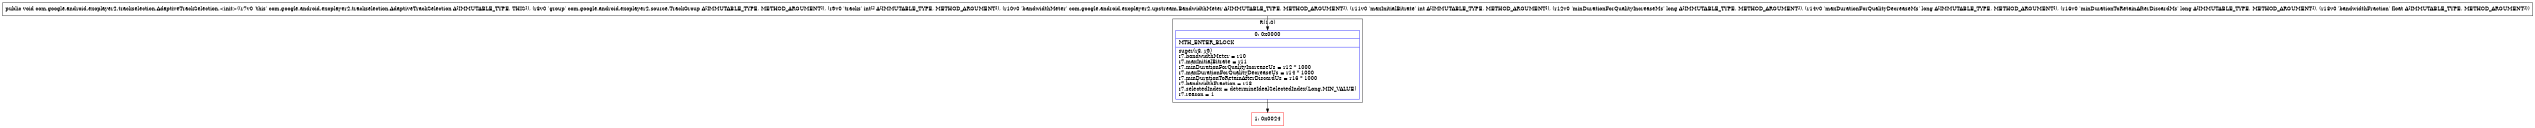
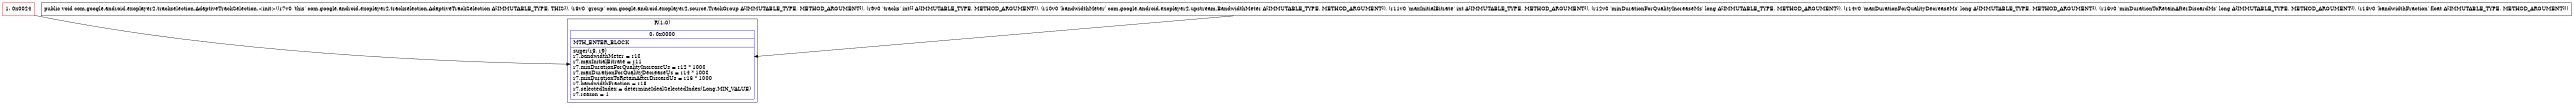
  digraph {
    node [shape=record]
    n1 [color=blue label="{0\:\ 0x0000|MTH_ENTER_BLOCK\l|super(r8, r9)\lr7.bandwidthMeter = r10\lr7.maxInitialBitrate = r11\lr7.minDurationForQualityIncreaseUs = r12 * 1000\lr7.maxDurationForQualityDecreaseUs = r14 * 1000\lr7.minDurationToRetainAfterDiscardUs = r16 * 1000\lr7.bandwidthFraction = r18\lr7.selectedIndex = determineIdealSelectedIndex(Long.MIN_VALUE)\lr7.reason = 1\l}"]
    n2 [color=red label="{1\:\ 0x0024}"]
    n3 [label="{public void com.google.android.exoplayer2.trackselection.AdaptiveTrackSelection.\<init\>((r7v0 'this' com.google.android.exoplayer2.trackselection.AdaptiveTrackSelection A[IMMUTABLE_TYPE, THIS]), (r8v0 'group' com.google.android.exoplayer2.source.TrackGroup A[IMMUTABLE_TYPE, METHOD_ARGUMENT]), (r9v0 'tracks' int[] A[IMMUTABLE_TYPE, METHOD_ARGUMENT]), (r10v0 'bandwidthMeter' com.google.android.exoplayer2.upstream.BandwidthMeter A[IMMUTABLE_TYPE, METHOD_ARGUMENT]), (r11v0 'maxInitialBitrate' int A[IMMUTABLE_TYPE, METHOD_ARGUMENT]), (r12v0 'minDurationForQualityIncreaseMs' long A[IMMUTABLE_TYPE, METHOD_ARGUMENT]), (r14v0 'maxDurationForQualityDecreaseMs' long A[IMMUTABLE_TYPE, METHOD_ARGUMENT]), (r16v0 'minDurationToRetainAfterDiscardMs' long A[IMMUTABLE_TYPE, METHOD_ARGUMENT]), (r18v0 'bandwidthFraction' float A[IMMUTABLE_TYPE, METHOD_ARGUMENT])) }"]
    subgraph cluster_1 {
      label="R(1:0)"
      n1
    }
-   n1 -> n2
+   n2 -> n1
    n3 -> n1
  }
